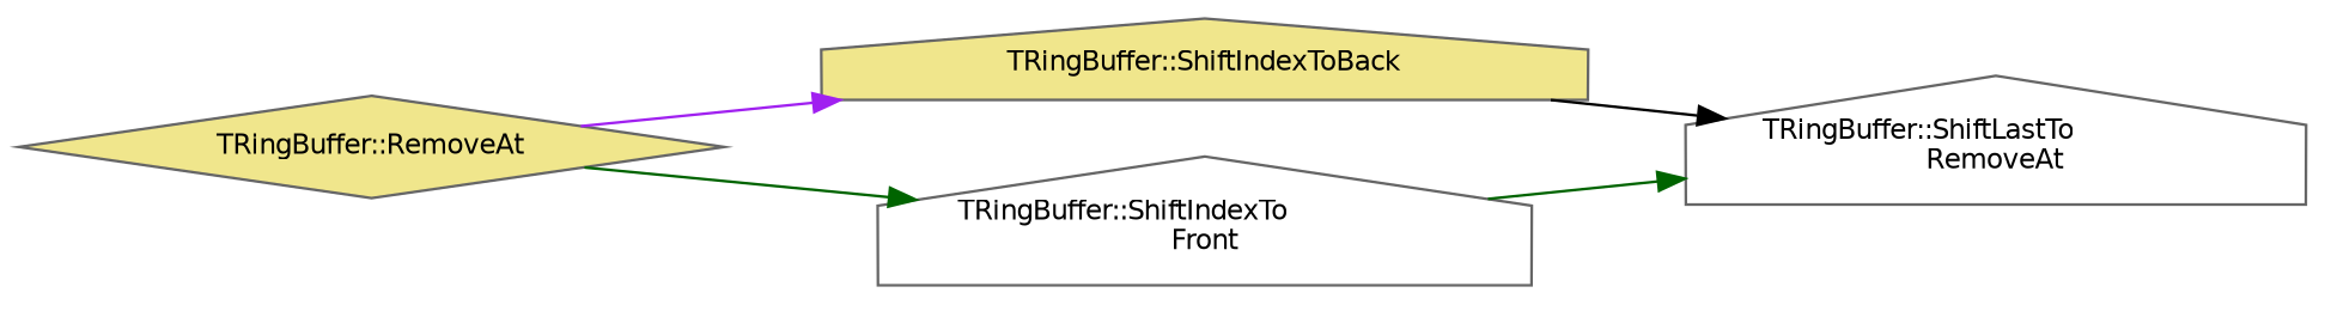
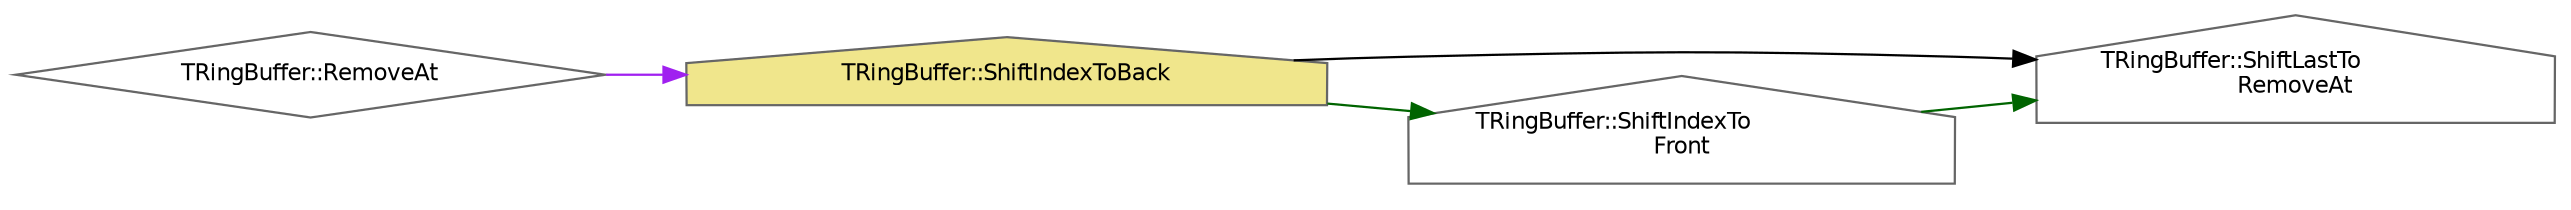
  digraph {
    rankdir=RL
    node [color=grey40 fillcolor=white fontname=Helvetica fontsize=10 shape=house style=filled]
    edge [color=darkgreen dir=back fontname=Helvetica fontsize=10 labelfontname=Helvetica labelfontsize=10 style=solid]
    n1 [color=gray40 fontcolor=black height=0.2 label="TRingBuffer::ShiftLastTo\lRemoveAt" width=0.4]
    n2 [fillcolor=khaki height=0.2 label="TRingBuffer::ShiftIndexToBack" width=0.4]
    n3 [height=0.2 label="TRingBuffer::ShiftIndexTo\lFront" width=0.4]
-   n4 [fillcolor=khaki height=0.2 label="TRingBuffer::RemoveAt" shape=diamond width=0.4]
+   n4 [height=0.2 label="TRingBuffer::RemoveAt" shape=diamond width=0.4]
    n1 -> n2 [color=black]
    n1 -> n3
    n2 -> n4 [color=purple]
-   n3 -> n4
+   n3 -> n2
  }
